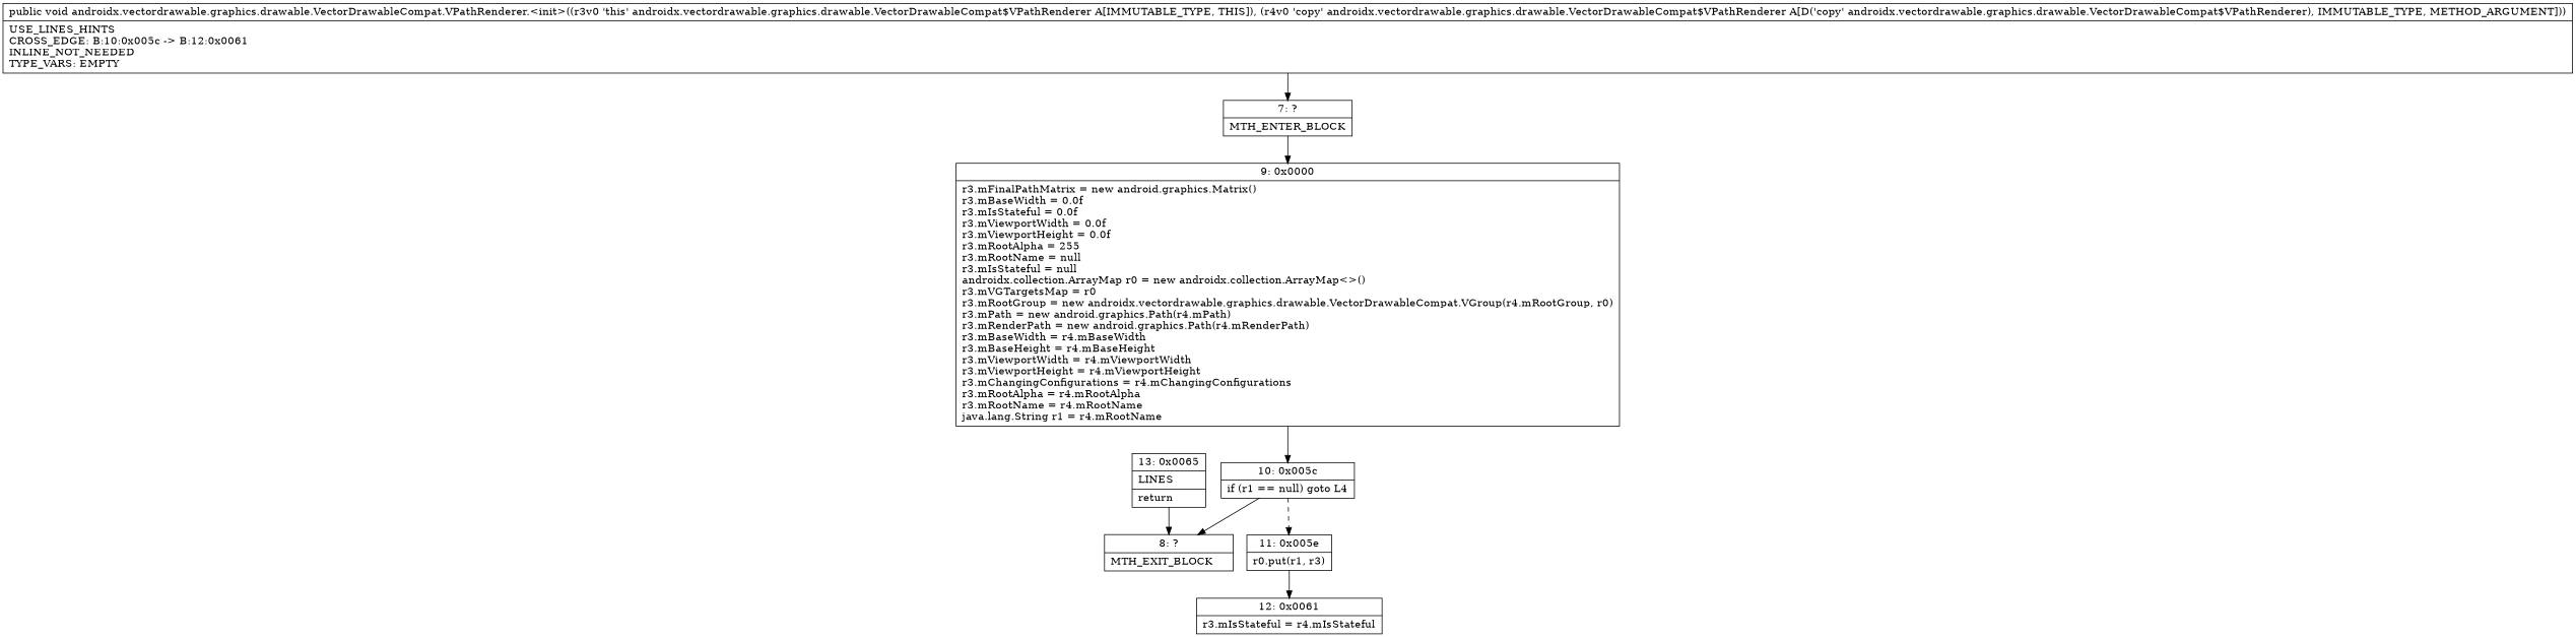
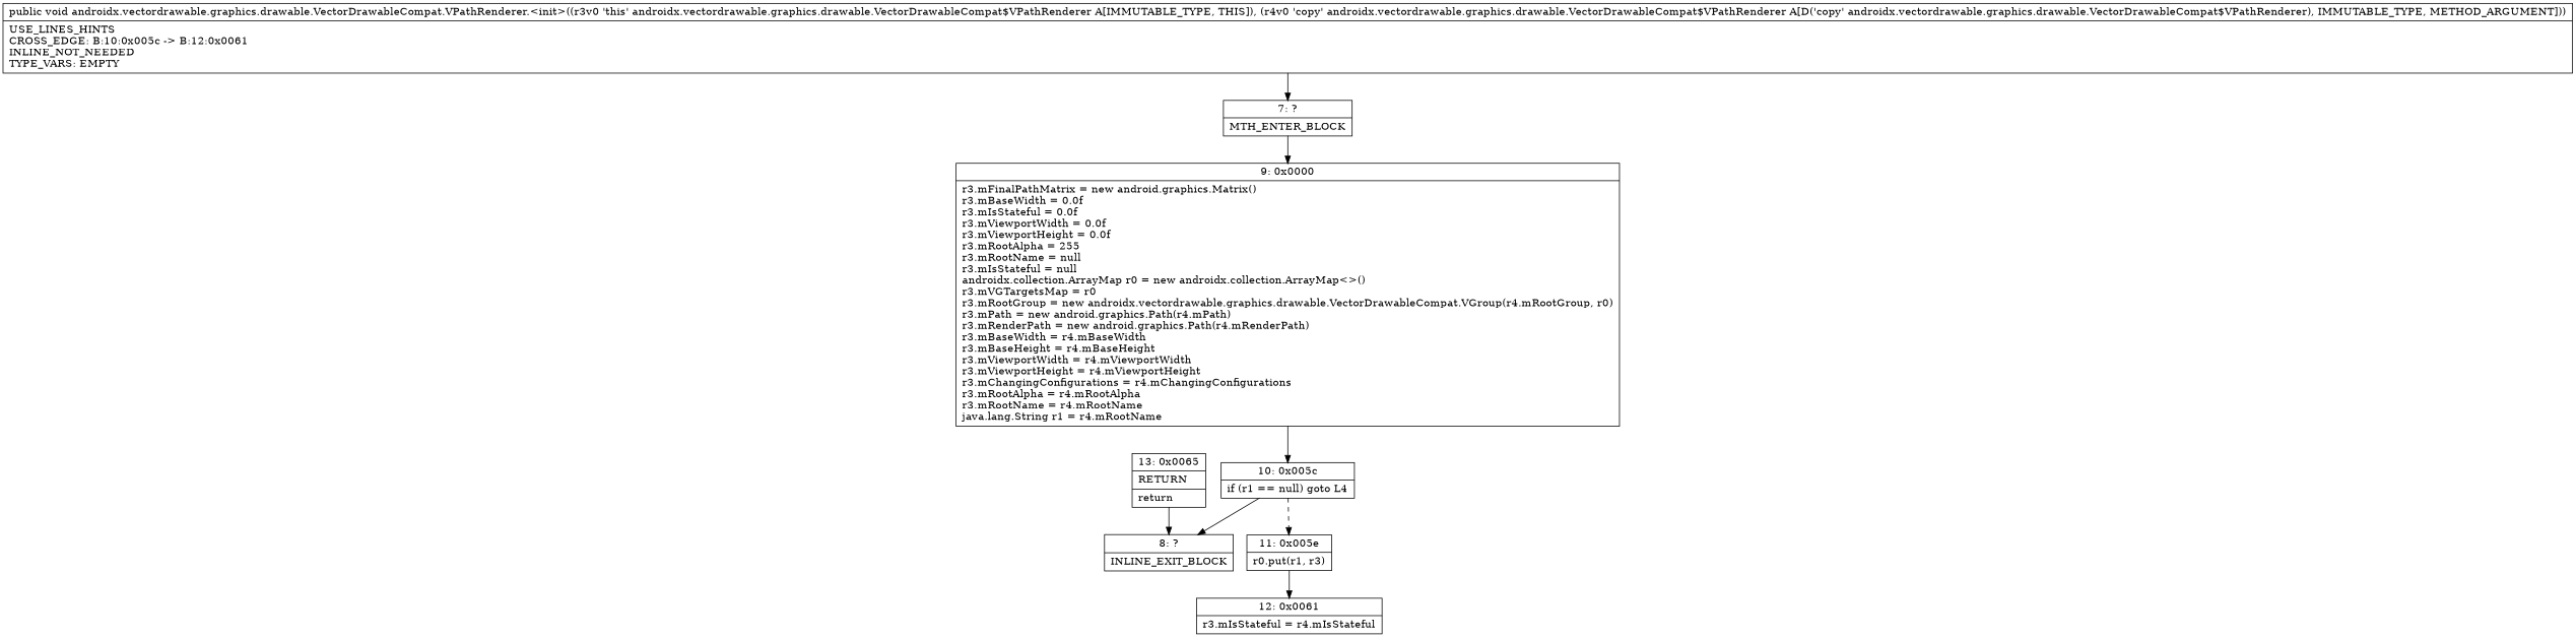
  digraph {
    node [shape=record]
    n1 [label="{7\:\ ?|MTH_ENTER_BLOCK\l}"]
    n2 [label="{9\:\ 0x0000|r3.mFinalPathMatrix = new android.graphics.Matrix()\lr3.mBaseWidth = 0.0f\lr3.mIsStateful = 0.0f\lr3.mViewportWidth = 0.0f\lr3.mViewportHeight = 0.0f\lr3.mRootAlpha = 255\lr3.mRootName = null\lr3.mIsStateful = null\landroidx.collection.ArrayMap r0 = new androidx.collection.ArrayMap\<\>()\lr3.mVGTargetsMap = r0\lr3.mRootGroup = new androidx.vectordrawable.graphics.drawable.VectorDrawableCompat.VGroup(r4.mRootGroup, r0)\lr3.mPath = new android.graphics.Path(r4.mPath)\lr3.mRenderPath = new android.graphics.Path(r4.mRenderPath)\lr3.mBaseWidth = r4.mBaseWidth\lr3.mBaseHeight = r4.mBaseHeight\lr3.mViewportWidth = r4.mViewportWidth\lr3.mViewportHeight = r4.mViewportHeight\lr3.mChangingConfigurations = r4.mChangingConfigurations\lr3.mRootAlpha = r4.mRootAlpha\lr3.mRootName = r4.mRootName\ljava.lang.String r1 = r4.mRootName\l}"]
    n3 [label="{10\:\ 0x005c|if (r1 == null) goto L4\l}"]
    n4 [label="{11\:\ 0x005e|r0.put(r1, r3)\l}"]
-   n5 [label="{8\:\ ?|MTH_EXIT_BLOCK\l}"]
+   n5 [label="{8\:\ ?|INLINE_EXIT_BLOCK\l}"]
    n6 [label="{12\:\ 0x0061|r3.mIsStateful = r4.mIsStateful\l}"]
-   n7 [label="{13\:\ 0x0065|LINES\l|return\l}"]
+   n7 [label="{13\:\ 0x0065|RETURN\l|return\l}"]
    n8 [label="{public void androidx.vectordrawable.graphics.drawable.VectorDrawableCompat.VPathRenderer.\<init\>((r3v0 'this' androidx.vectordrawable.graphics.drawable.VectorDrawableCompat$VPathRenderer A[IMMUTABLE_TYPE, THIS]), (r4v0 'copy' androidx.vectordrawable.graphics.drawable.VectorDrawableCompat$VPathRenderer A[D('copy' androidx.vectordrawable.graphics.drawable.VectorDrawableCompat$VPathRenderer), IMMUTABLE_TYPE, METHOD_ARGUMENT]))  | USE_LINES_HINTS\lCROSS_EDGE: B:10:0x005c \-\> B:12:0x0061\lINLINE_NOT_NEEDED\lTYPE_VARS: EMPTY\l}"]
    n1 -> n2
    n2 -> n3
    n3 -> n4 [style=dashed]
    n3 -> n5
    n4 -> n6
    n7 -> n5
    n8 -> n1
  }
